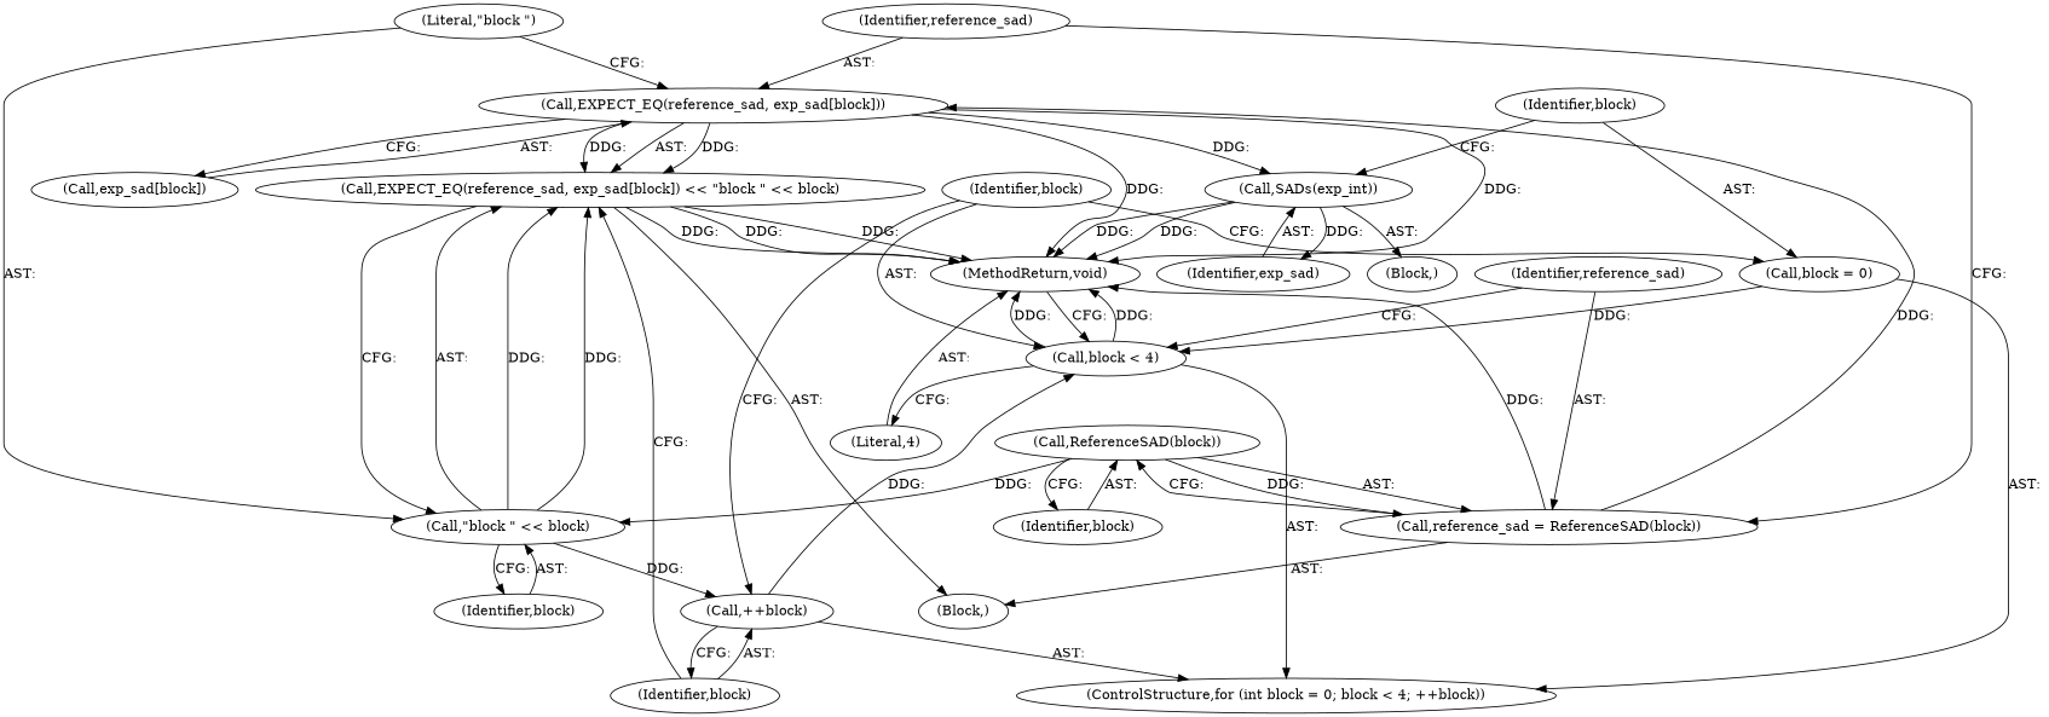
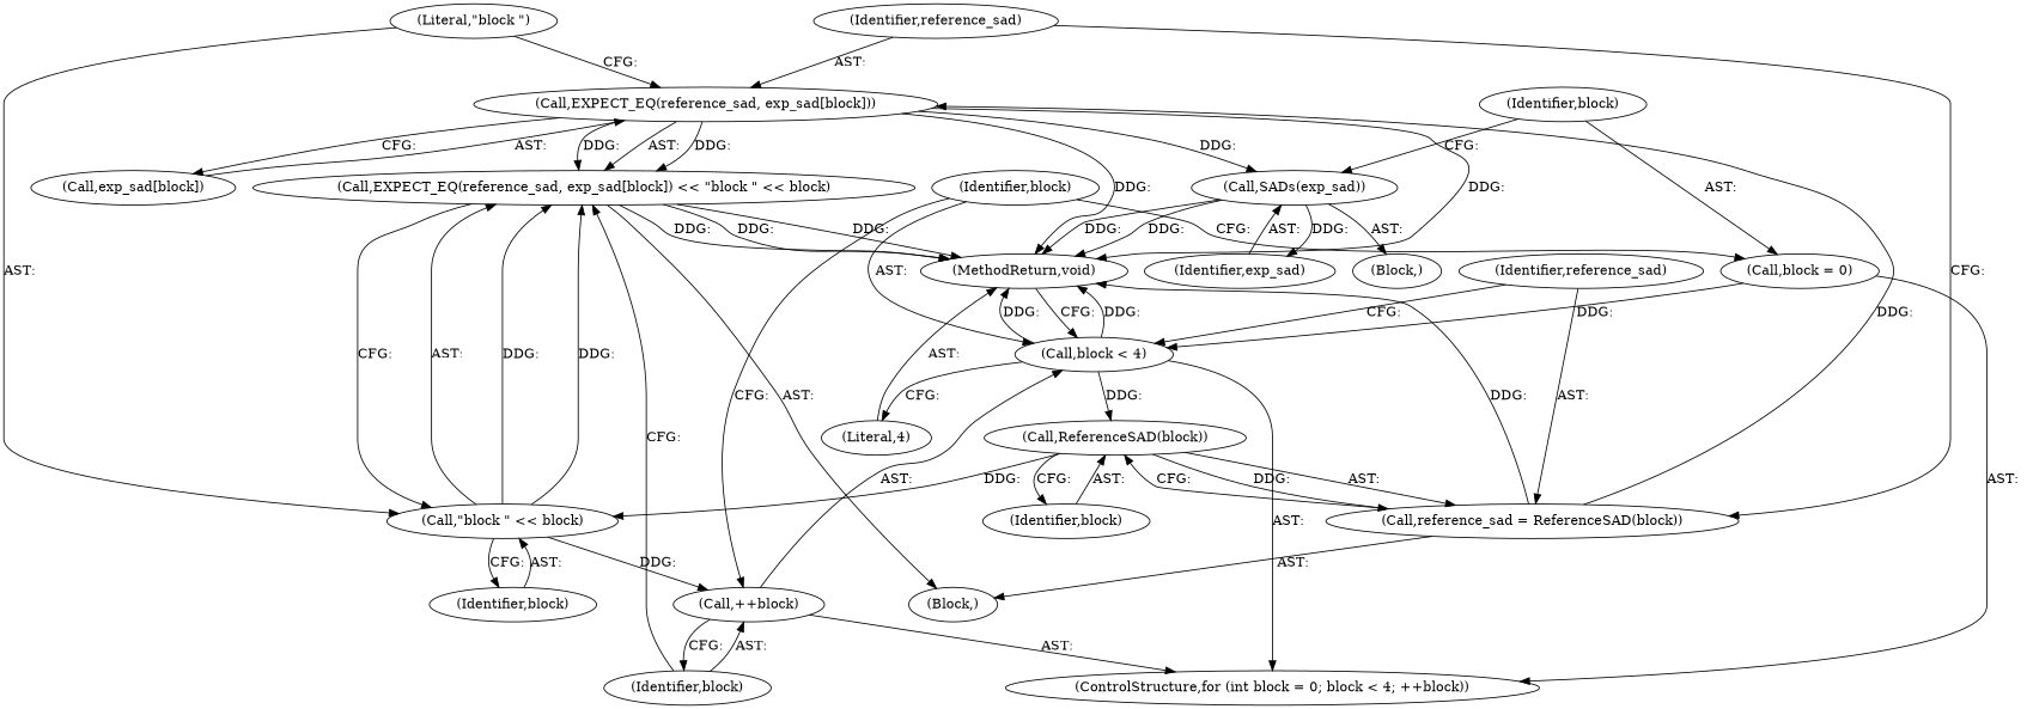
  digraph {
    n1 [label="(Call,EXPECT_EQ(reference_sad, exp_sad[block]))"]
    n2 [label="(Call,EXPECT_EQ(reference_sad, exp_sad[block]) << \"block \" << block)"]
    n3 [label="(MethodReturn,void)"]
    n4 [label="(Call,exp_sad[block])"]
-   n5 [label="(Call,SADs(exp_int))"]
+   n5 [label="(Call,SADs(exp_sad))"]
    n6 [label="(Block,)"]
    n7 [label="(Call,\"block \" << block)"]
    n8 [label="(Call,block < 4)"]
    n9 [label="(Call,reference_sad = ReferenceSAD(block))"]
    n10 [label="(Call,ReferenceSAD(block))"]
    n11 [label="(Identifier,block)"]
    n12 [label="(Call,++block)"]
    n13 [label="(Identifier,block)"]
    n14 [label="(ControlStructure,for (int block = 0; block < 4; ++block))"]
    n15 [label="(Literal,4)"]
    n16 [label="(Identifier,block)"]
    n17 [label="(Call,block = 0)"]
    n18 [label="(Identifier,exp_sad)"]
    n19 [label="(Block,)"]
    n20 [label="(Identifier,block)"]
    n21 [label="(Identifier,block)"]
    n22 [label="(Literal,\"block \")"]
    n23 [label="(Identifier,reference_sad)"]
    n24 [label="(Identifier,reference_sad)"]
    n1 -> n2 [label="AST: "]
    n1 -> n2 [label="DDG: "]
    n1 -> n2 [label="DDG: "]
    n1 -> n3 [label="DDG: "]
    n1 -> n3 [label="DDG: "]
    n1 -> n4 [label="CFG: "]
    n1 -> n5 [label="DDG: "]
    n2 -> n3 [label="DDG: "]
    n2 -> n3 [label="DDG: "]
    n2 -> n3 [label="DDG: "]
    n2 -> n6 [label="AST: "]
    n2 -> n7 [label="CFG: "]
    n3 -> n8 [label="CFG: "]
    n4 -> n1 [label="AST: "]
    n5 -> n3 [label="DDG: "]
    n5 -> n3 [label="DDG: "]
    n5 -> n18 [label="DDG: "]
    n5 -> n19 [label="AST: "]
    n7 -> n2 [label="AST: "]
    n7 -> n2 [label="DDG: "]
    n7 -> n2 [label="DDG: "]
    n7 -> n12 [label="DDG: "]
    n7 -> n13 [label="CFG: "]
    n8 -> n3 [label="DDG: "]
    n8 -> n3 [label="DDG: "]
+   n8 -> n10 [label="DDG: "]
    n8 -> n14 [label="AST: "]
    n8 -> n15 [label="CFG: "]
    n9 -> n1 [label="DDG: "]
    n9 -> n3 [label="DDG: "]
    n9 -> n6 [label="AST: "]
    n9 -> n10 [label="CFG: "]
    n10 -> n7 [label="DDG: "]
    n10 -> n9 [label="AST: "]
    n10 -> n9 [label="DDG: "]
    n10 -> n11 [label="CFG: "]
    n11 -> n10 [label="AST: "]
-   n12 -> n8 [label="DDG: "]
+   n12 -> n8 [label="AST: "]
    n12 -> n14 [label="AST: "]
    n12 -> n16 [label="CFG: "]
    n13 -> n7 [label="AST: "]
    n15 -> n3 [label="AST: "]
    n16 -> n2 [label="CFG: "]
    n16 -> n12 [label="AST: "]
    n17 -> n8 [label="DDG: "]
    n17 -> n14 [label="AST: "]
    n18 -> n5 [label="AST: "]
    n20 -> n8 [label="AST: "]
    n20 -> n12 [label="CFG: "]
    n20 -> n17 [label="CFG: "]
    n21 -> n5 [label="CFG: "]
    n21 -> n17 [label="AST: "]
    n22 -> n1 [label="CFG: "]
    n22 -> n7 [label="AST: "]
    n23 -> n1 [label="AST: "]
    n23 -> n9 [label="CFG: "]
    n24 -> n8 [label="CFG: "]
    n24 -> n9 [label="AST: "]
  }
